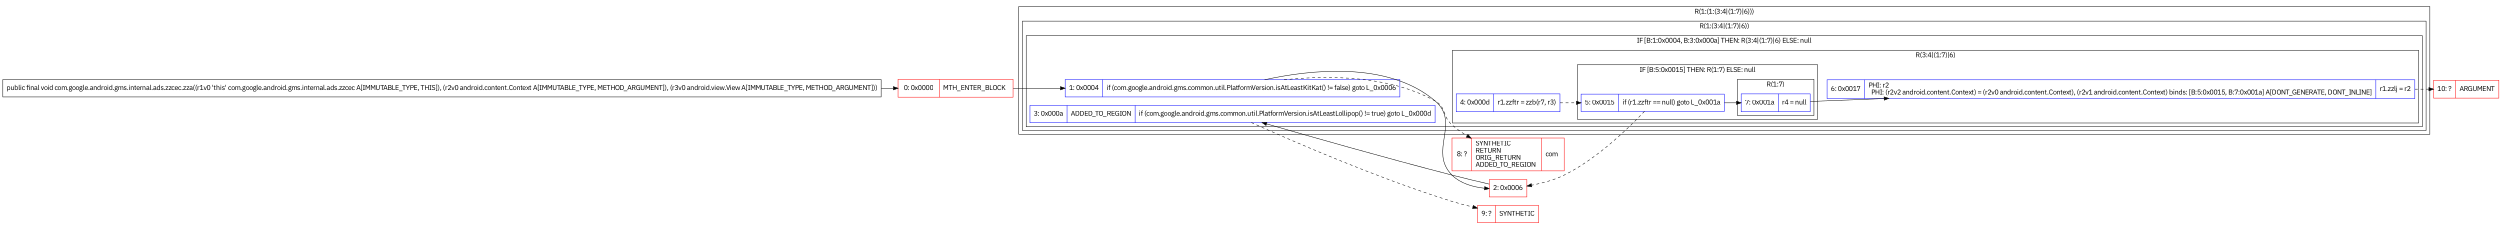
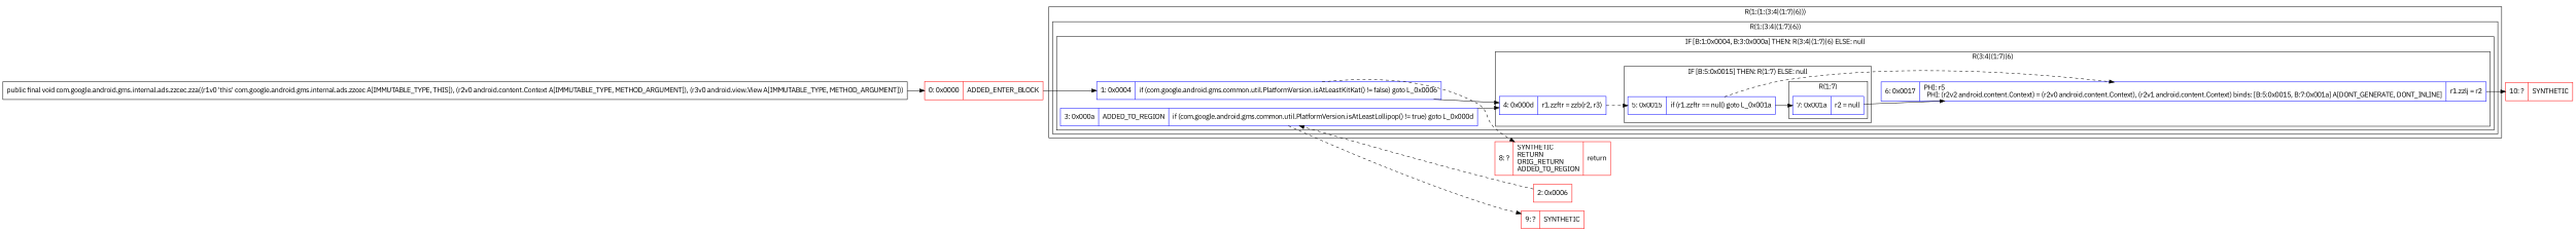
  digraph {
    fontname="IBM Plex Sans"
    rankdir=LR
    node [color=blue fontname="IBM Plex Sans" shape=record]
    edge [fontname="IBM Plex Sans"]
-   n1 [label="{7\:\ 0x001a|r4 = null\l}"]
+   n1 [label="{7\:\ 0x001a|r2 = null\l}"]
    n2 [label="{5\:\ 0x0015|if (r1.zzftr == null) goto L_0x001a\l}"]
-   n3 [label="{4\:\ 0x000d|r1.zzftr = zzb(r7, r3)\l}"]
-   n4 [label="{6\:\ 0x0017|PHI: r2 \l  PHI: (r2v2 android.content.Context) = (r2v0 android.content.Context), (r2v1 android.content.Context) binds: [B:5:0x0015, B:7:0x001a] A[DONT_GENERATE, DONT_INLINE]\l|r1.zzlj = r2\l}"]
+   n3 [label="{4\:\ 0x000d|r1.zzftr = zzb(r2, r3)\l}"]
+   n4 [label="{6\:\ 0x0017|PHI: r5 \l  PHI: (r2v2 android.content.Context) = (r2v0 android.content.Context), (r2v1 android.content.Context) binds: [B:5:0x0015, B:7:0x001a] A[DONT_GENERATE, DONT_INLINE]\l|r1.zzlj = r2\l}"]
    n5 [label="{1\:\ 0x0004|if (com.google.android.gms.common.util.PlatformVersion.isAtLeastKitKat() != false) goto L_0x0006\l}"]
    n6 [label="{3\:\ 0x000a|ADDED_TO_REGION\l|if (com.google.android.gms.common.util.PlatformVersion.isAtLeastLollipop() != true) goto L_0x000d\l}"]
-   n7 [color=red label="{10\:\ ?|ARGUMENT\l}"]
+   n7 [color=red label="{10\:\ ?|SYNTHETIC\l}"]
    n8 [color=red label="{2\:\ 0x0006}"]
-   n9 [color=red label="{8\:\ ?|SYNTHETIC\lRETURN\lORIG_RETURN\lADDED_TO_REGION\l|com\l}"]
+   n9 [color=red label="{8\:\ ?|SYNTHETIC\lRETURN\lORIG_RETURN\lADDED_TO_REGION\l|return\l}"]
    n10 [color=red label="{9\:\ ?|SYNTHETIC\l}"]
-   n11 [color=red label="{0\:\ 0x0000|MTH_ENTER_BLOCK\l}"]
+   n11 [color=red label="{0\:\ 0x0000|ADDED_ENTER_BLOCK\l}"]
    n12 [label="{public final void com.google.android.gms.internal.ads.zzcec.zza((r1v0 'this' com.google.android.gms.internal.ads.zzcec A[IMMUTABLE_TYPE, THIS]), (r2v0 android.content.Context A[IMMUTABLE_TYPE, METHOD_ARGUMENT]), (r3v0 android.view.View A[IMMUTABLE_TYPE, METHOD_ARGUMENT])) }" color=""]
    subgraph cluster_1 {
      label="R(1:(1:(3:4|(1:7)|6)))"
      subgraph cluster_2 {
        label="R(1:(3:4|(1:7)|6))"
        subgraph cluster_3 {
          label="IF [B:1:0x0004, B:3:0x000a] THEN: R(3:4|(1:7)|6) ELSE: null"
          n5
          n6
          subgraph cluster_4 {
            label="R(3:4|(1:7)|6)"
            n3
            n4
            subgraph cluster_5 {
              label="IF [B:5:0x0015] THEN: R(1:7) ELSE: null"
              n2
              subgraph cluster_6 {
                label="R(1:7)"
                n1
              }
            }
          }
        }
      }
    }
    n1 -> n4
    n2 -> n1
-   n2 -> n8 [style=dashed]
+   n2 -> n4 [style=dashed]
    n3 -> n2 [style=dashed]
-   n4 -> n7 [style=dashed]
-   n5 -> n8
+   n4 -> n7
+   n5 -> n3
    n5 -> n9 [style=dashed]
+   n6 -> n3
    n6 -> n10 [style=dashed]
-   n8 -> n6
+   n8 -> n6 [style=dashed]
    n11 -> n5
    n12 -> n11
  }
